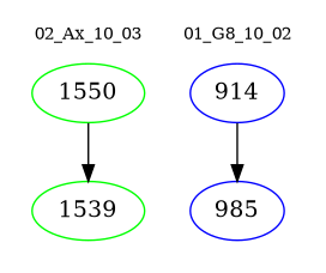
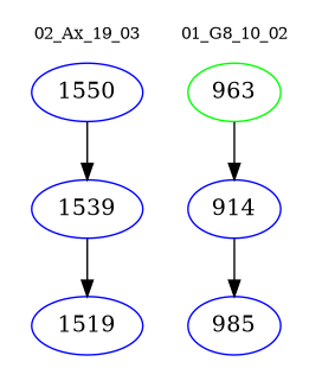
  digraph {
    node [color=blue]
    edge [color=black]
-   n1 [color=green label=1550]
-   n2 [color=green label=1539]
+   n1 [label=1550]
+   n2 [label=1539]
+   n3 [label=1519]
+   n4 [color=green label=963]
    n5 [label=914]
    n6 [label=985]
    subgraph cluster_1 {
      color=white
      fontsize=10
-     label="02_Ax_10_03"
+     label="02_Ax_19_03"
      n1
      n2
+     n3
    }
    subgraph cluster_2 {
      color=white
      fontsize=10
      label="01_G8_10_02"
+     n4
      n5
      n6
    }
    n1 -> n2
+   n2 -> n3
+   n4 -> n5
    n5 -> n6
  }
